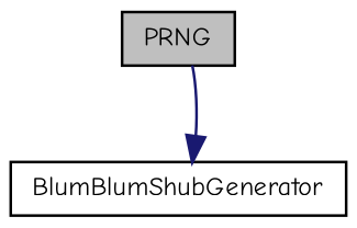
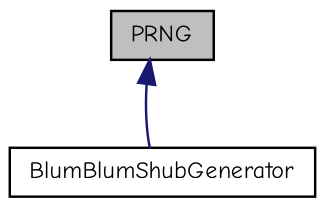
  digraph {
    fontname="Comic Neue"
    node [color=black fontname="Comic Neue" fontsize=10 shape=record style=filled]
    n1 [fillcolor=grey75 fontcolor=black height=0.2 label=PRNG width=0.4]
    n2 [fillcolor=white height=0.2 label=BlumBlumShubGenerator width=0.4]
-   n2 -> n1 [color=midnightblue dir=back fontname="Comic Neue" fontsize=10 labelfontname=Helvetica labelfontsize=10 style=solid]
+   n1 -> n2 [color=midnightblue dir=back fontname="Comic Neue" fontsize=10 labelfontname=Helvetica labelfontsize=10 style=solid]
  }
